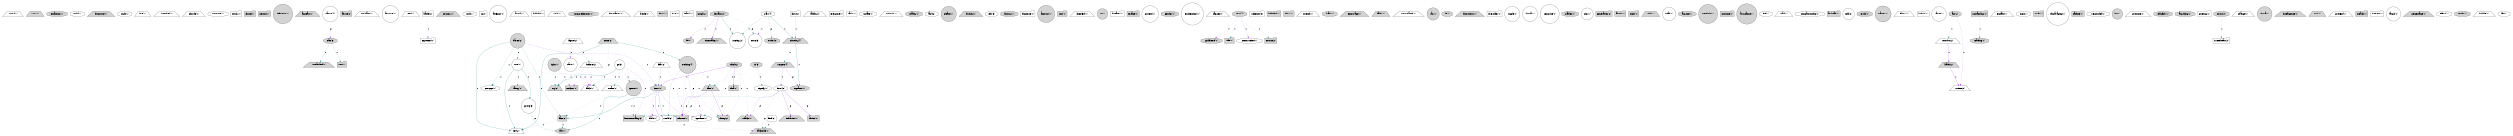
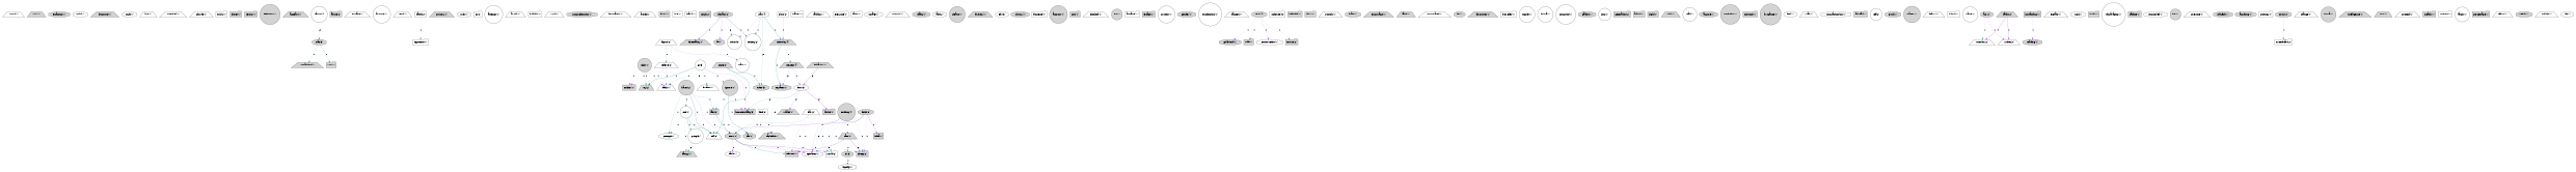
  digraph {
    node [fillcolor=lightgrey shape=trapezium style=filled]
    edge [color=teal style=dotted]
    n1 [fillcolor=white label="sound(1)"]
    n2 [label="wow(1)"]
    n3 [label="escapism(1)" shape=octagon]
    n4 [fillcolor=white label="mold(1)" shape=octagon]
    n5 [label="discourse(1)"]
    n6 [fillcolor=white label="style(1)" shape=octagon]
    n7 [fillcolor=white label="live(1)"]
    n8 [fillcolor=white label="intended(1)"]
    n9 [fillcolor=white label="chortle(1)"]
-   n10 [fillcolor=white label="someone(1)" shape=octagon]
    n11 [fillcolor=white label="study(1)" shape=folder]
    n12 [label="closet(1)" shape=folder]
    n13 [label="person(1)" shape=folder]
    n14 [label="definition(1)" shape=circle]
    n15 [label="appears(1)"]
    n16 [label="man(3)" shape=octagon]
    n17 [label="womankind(1)"]
    n18 [label="won(1)" shape=folder]
    n19 [label="abuse(2)" shape=folder]
    n20 [fillcolor=white label="emulate(1)"]
    n21 [fillcolor=white label="assume(1)" shape=circle]
    n22 [fillcolor=white label="reed(1)"]
    n23 [fillcolor=white label="battle(2)" shape=folder]
    n24 [fillcolor=white label="opponent(1)" shape=folder]
    n25 [label="country(1)"]
    n26 [fillcolor=white label="rock(1)" shape=octagon]
    n27 [fillcolor=white label="cc(2)" shape=folder]
    n28 [fillcolor=white label="attempt(1)" shape=circle]
    n29 [fillcolor=white label="avoid(1)"]
    n30 [fillcolor=white label="nature(4)" shape=circle]
    n31 [fillcolor=white label="bullshit(1)" shape=folder]
    n32 [fillcolor=white label="work(1)"]
    n33 [label="comprehension(1)" shape=octagon]
    n34 [fillcolor=white label="denotation(1)"]
    n35 [fillcolor=white label="article(1)"]
    n36 [label="form(1)" shape=folder]
    n37 [fillcolor=white label="love(1)" shape=folder]
    n38 [fillcolor=white label="heard(1)" shape=folder]
    n39 [label="cough(2)" shape=folder]
    n40 [label="right(1)" shape=circle]
    n41 [label="snicker(1)" shape=folder]
    n42 [fillcolor=white label="back(1)"]
    n43 [label="try(2)"]
    n44 [fillcolor=white label="clout(2)" shape=folder]
    n45 [label="minority(4)"]
    n46 [label="respect(4)"]
    n47 [label="equates(1)" shape=octagon]
    n48 [fillcolor=white label="door(3)" shape=octagon]
    n49 [fillcolor=white label="go(3)" shape=circle]
    n50 [fillcolor=white label="breast(1)"]
    n51 [label="ignore(1)" shape=circle]
    n52 [label="homosexuality(3)" shape=folder]
    n53 [label="fact(2)" shape=folder]
    n54 [label="hat(1)" shape=octagon]
    n55 [label="backside(1)"]
    n56 [label="know(1)" shape=octagon]
    n57 [fillcolor=white label="tell(2)"]
+   n58 [fillcolor=white label="makes(1)" shape=folder]
    n59 [label="deviant(2)" shape=octagon]
    n60 [label="bisexuality(1)"]
    n61 [label="fit(1)" shape=octagon]
    n62 [fillcolor=white label="society(2)" shape=circle]
    n63 [fillcolor=white label="norm(3)" shape=circle]
    n64 [fillcolor=white label="validity(1)"]
    n65 [fillcolor=white label="everyone(1)" shape=folder]
    n66 [fillcolor=white label="basis(1)" shape=folder]
    n67 [fillcolor=white label="uptake(1)" shape=octagon]
    n68 [fillcolor=white label="minorit(1)"]
    n69 [label="reality(1)" shape=octagon]
    n70 [fillcolor=white label="lack(2)" shape=octagon]
    n71 [label="please(1)" shape=circle]
    n72 [label="divinity(1)"]
    n73 [fillcolor=white label="edu(3)" shape=octagon]
    n74 [label="history(1)" shape=octagon]
    n75 [fillcolor=white label="dispense(1)" shape=folder]
    n76 [label="account(1)" shape=circle]
    n77 [label="post(1)" shape=folder]
    n78 [fillcolor=white label="checked(1)"]
    n79 [label="ire(1)" shape=circle]
    n80 [fillcolor=white label="anteater(1)" shape=folder]
    n81 [label="escape(1)" shape=folder]
    n82 [fillcolor=white label="part(4)" shape=octagon]
    n83 [label="order(3)" shape=octagon]
    n84 [label="whack(1)"]
    n85 [label="behavior(1)"]
    n86 [label="advise(1)" shape=folder]
    n87 [fillcolor=white label="protest(1)" shape=circle]
    n88 [label="nothing(4)" shape=circle]
    n89 [label="hate(1)"]
    n90 [label="sheep(2)" shape=folder]
    n91 [fillcolor=white label="operates(1)" shape=octagon]
    n92 [label="refuses(1)" shape=folder]
    n93 [fillcolor=white label="world(2)" shape=folder]
    n94 [label="sir(3)" shape=octagon]
    n95 [fillcolor=white label="signify(1)" shape=octagon]
    n96 [label="gender(1)" shape=octagon]
    n97 [label="haven(2)" shape=circle]
    n98 [fillcolor=white label="one(1)" shape=circle]
    n99 [fillcolor=white label="concept(1)" shape=octagon]
    n100 [fillcolor=white label="group(3)" shape=circle]
    n101 [label="fancy(1)"]
    n102 [fillcolor=white label="dark(1)" shape=octagon]
    n103 [fillcolor=white label="euphemism(1)" shape=circle]
    n104 [fillcolor=white label="happen(7)"]
    n105 [label="term(4)" shape=octagon]
    n106 [label="girlfriend(1)" shape=octagon]
    n107 [label="wife(1)" shape=folder]
    n108 [fillcolor=white label="construction(1)" shape=octagon]
    n109 [label="course(2)" shape=folder]
    n110 [fillcolor=white label="rochester(3)" shape=folder]
    n111 [label="come(2)"]
    n112 [label="belittled(1)" shape=folder]
    n113 [label="show(1)" shape=folder]
    n114 [fillcolor=white label="stretch(1)"]
    n115 [label="brain(1)" shape=octagon]
    n116 [label="encourage(1)"]
    n117 [fillcolor=white label="figure(2)"]
    n118 [fillcolor=white label="start(1)" shape=circle]
    n119 [fillcolor=white label="believe(2)"]
    n120 [label="faith(1)"]
    n121 [fillcolor=white label="monstrated(1)"]
-   n122 [label="way(1)" shape=circle]
    n123 [label="de(1)" shape=octagon]
    n124 [label="discussion(1)"]
    n125 [fillcolor=white label="drewcifer(1)" shape=folder]
    n126 [fillcolor=white label="topple(1)" shape=circle]
    n127 [fillcolor=white label="donna(1)" shape=circle]
    n128 [fillcolor=white label="comprise(1)" shape=circle]
    n129 [label="galileo(1)" shape=octagon]
    n130 [fillcolor=white label="pity(1)" shape=circle]
    n131 [label="generation(2)" shape=folder]
    n132 [label="think(2)" shape=octagon]
    n133 [label="idea(1)" shape=folder]
    n134 [label="admit(1)" shape=folder]
    n135 [label="sight(1)" shape=folder]
    n136 [label="wish(1)"]
    n137 [fillcolor=white label="head(1)" shape=circle]
    n138 [label="anyone(1)" shape=octagon]
    n139 [label="methinks(1)" shape=circle]
    n140 [label="costume(1)" shape=folder]
    n141 [label="arrogance(1)" shape=circle]
    n142 [fillcolor=white label="feel(1)" shape=octagon]
    n143 [fillcolor=white label="road(1)"]
    n144 [fillcolor=white label="companionship(1)" shape=octagon]
    n145 [label="airhead(1)" shape=folder]
    n146 [fillcolor=white label="self(2)" shape=circle]
    n147 [label="crush(1)" shape=octagon]
    n148 [label="matter(1)" shape=circle]
    n149 [fillcolor=white label="fellow(1)"]
    n150 [fillcolor=white label="fear(2)"]
    n151 [fillcolor=white label="hubris(1)" shape=folder]
    n152 [fillcolor=white label="waste(1)" shape=circle]
    n153 [label="apr(2)" shape=octagon]
    n154 [fillcolor=white label="romulus(2)"]
    n155 [fillcolor=white label="writes(2)"]
    n156 [label="upstanding(1)" shape=folder]
    n157 [label="reading(1)" shape=octagon]
    n158 [fillcolor=white label="explain(1)"]
    n159 [label="kaldis(2)"]
    n160 [fillcolor=white label="logic(1)" shape=octagon]
    n161 [label="truth(1)" shape=folder]
    n162 [fillcolor=white label="disparaging(1)" shape=circle]
    n163 [label="caifone(1)" shape=folder]
    n164 [fillcolor=white label="responded(1)" shape=octagon]
    n165 [label="bit(1)" shape=circle]
    n166 [fillcolor=white label="presume(1)"]
    n167 [label="jellyfish(1)" shape=octagon]
    n168 [label="anything(1)" shape=octagon]
    n169 [fillcolor=white label="potency(1)" shape=folder]
    n170 [label="count(2)" shape=octagon]
    n171 [fillcolor=white label="sweetheart(2)" shape=folder]
    n172 [fillcolor=white label="change(1)"]
    n173 [label="uhura(1)" shape=circle]
    n174 [label="intelligence(1)"]
    n175 [label="sort(1)"]
    n176 [fillcolor=white label="pretend(1)"]
    n177 [label="preach(1)" shape=folder]
    n178 [fillcolor=white label="interest(1)" shape=folder]
    n179 [fillcolor=white label="laugh(1)" shape=circle]
-   n180 [label="percentage(1)"]
-   n181 [fillcolor=white label="effort(1)" shape=octagon]
+   n180 [label="percentage(1)" shape=folder]
+   n181 [fillcolor=white label="effort(1)"]
    n182 [label="needs(1)" shape=octagon]
    n183 [fillcolor=white label="bubble(1)"]
    n184 [fillcolor=white label="find(2)" shape=folder]
    n185 [fillcolor=white label="life(1)" shape=octagon]
    n16 -> n17 [label=1 style=dashed]
    n16 -> n18 [label=1 style=dashed]
    n23 -> n24 [color=purple label=1]
    n30 -> n16 [color=purple label=2]
    n40 -> n41 [color=purple label=1]
    n40 -> n42 [color=purple label=1]
    n40 -> n43 [label=1]
    n44 -> n45 [color=purple label=1 style=dashed]
    n45 -> n46 [label=1]
    n45 -> n47 [label=1 style=solid]
    n46 -> n47 [color=purple label=2 style=dashed]
    n46 -> n48 [color=purple label=1 style=dashed]
    n48 -> n52 [label=2 style=dashed]
    n48 -> n55 [label=2]
    n48 -> n84 [color=purple label=2 style=dashed]
-   n48 -> n85 [color=purple label=2 style=solid]
+   n85 -> n48 [color=purple label=2 style=solid]
    n48 -> n86 [color=purple label=2 style=solid]
    n49 -> n41 [color=purple label=1]
    n49 -> n42 [label=1]
    n49 -> n43 [label=1 style=solid]
    n49 -> n50 [label=1]
    n49 -> n51 [label=1]
    n49 -> n52 [color=purple label=1 style=dashed]
    n51 -> n52 [color=purple label=1]
    n51 -> n53 [label=1]
    n51 -> n54 [label=1 style=solid]
    n52 -> n55 [color=purple label=1]
    n53 -> n54 [label=1]
-   n56 -> n53 [label=1 style=solid]
+   n53 -> n56 [label=1 style=solid]
    n53 -> n57 [label=1]
    n56 -> n90 [label=1]
    n56 -> n91 [color=purple label=1 style=dashed]
    n56 -> n92 [label=1 style=solid]
    n56 -> n93 [color=purple label=1 style=solid]
    n56 -> n102 [color=purple label=1 style=dashed]
    n59 -> n60 [color=purple label=1 style=solid]
    n59 -> n61 [color=purple label=1 style=dashed]
    n59 -> n62 [label=1 style=solid]
    n59 -> n63 [label=2]
    n82 -> n45 [label=1 style=solid]
    n82 -> n62 [label=1 style=dashed]
    n82 -> n63 [color=purple label=1]
    n82 -> n83 [label=2 style=dashed]
    n88 -> n89 [label=1]
    n88 -> n90 [label=1]
    n88 -> n91 [color=purple label=2 style=dashed]
    n88 -> n92 [color=purple label=1]
    n88 -> n93 [label=1 style=dashed]
    n89 -> n90 [color=purple label=2 style=solid]
    n89 -> n92 [color=purple label=2 style=solid]
-   n94 -> n89 [label=1]
+   n89 -> n94 [label=1]
    n94 -> n95 [label=1 style=dashed]
    n97 -> n53 [label=1 style=dashed]
    n97 -> n56 [color=purple label=1 style=dashed]
    n97 -> n57 [label=1 style=solid]
    n97 -> n98 [label=1]
    n97 -> n99 [label=1 style=dashed]
    n98 -> n56 [label=1]
    n98 -> n57 [label=1 style=solid]
    n98 -> n99 [label=1]
    n98 -> n100 [label=1 style=solid]
    n98 -> n101 [label=1]
-   n100 -> n54 [label=2 style=dashed]
+   n100 -> n101 [label=2 style=dashed]
    n105 -> n106 [color=purple label=1]
    n105 -> n107 [label=1]
    n105 -> n108 [color=purple label=1 style=dashed]
    n105 -> n109 [label=1]
    n111 -> n42 [label=2]
    n111 -> n57 [label=1 style=solid]
-   n111 -> n88 [label=1 style=solid]
+   n111 -> n83 [label=1 style=solid]
    n117 -> n118 [color=purple label=1 style=dashed]
    n117 -> n119 [label=1 style=dashed]
    n119 -> n42 [color=purple label=1]
    n119 -> n43 [label=1]
    n132 -> n56 [color=purple label=1 style=solid]
    n132 -> n90 [color=purple label=1]
    n132 -> n91 [label=1]
-   n132 -> n84 [label=1]
+   n132 -> n93 [label=1]
    n132 -> n133 [color=purple label=1 style=solid]
    n150 -> n56 [label=1 style=dashed]
    n150 -> n92 [color=purple label=1]
    n153 -> n154 [label=1]
    n153 -> n155 [color=purple label=1 style=dashed]
    n156 -> n157 [color=purple label=1]
-   n154 -> n159 [color=purple label=1 style=solid]
+   n159 -> n154 [color=purple label=1 style=solid]
    n159 -> n155 [color=purple label=1 style=solid]
    n170 -> n171 [label=1]
    n184 -> n55 [label=1]
  }
